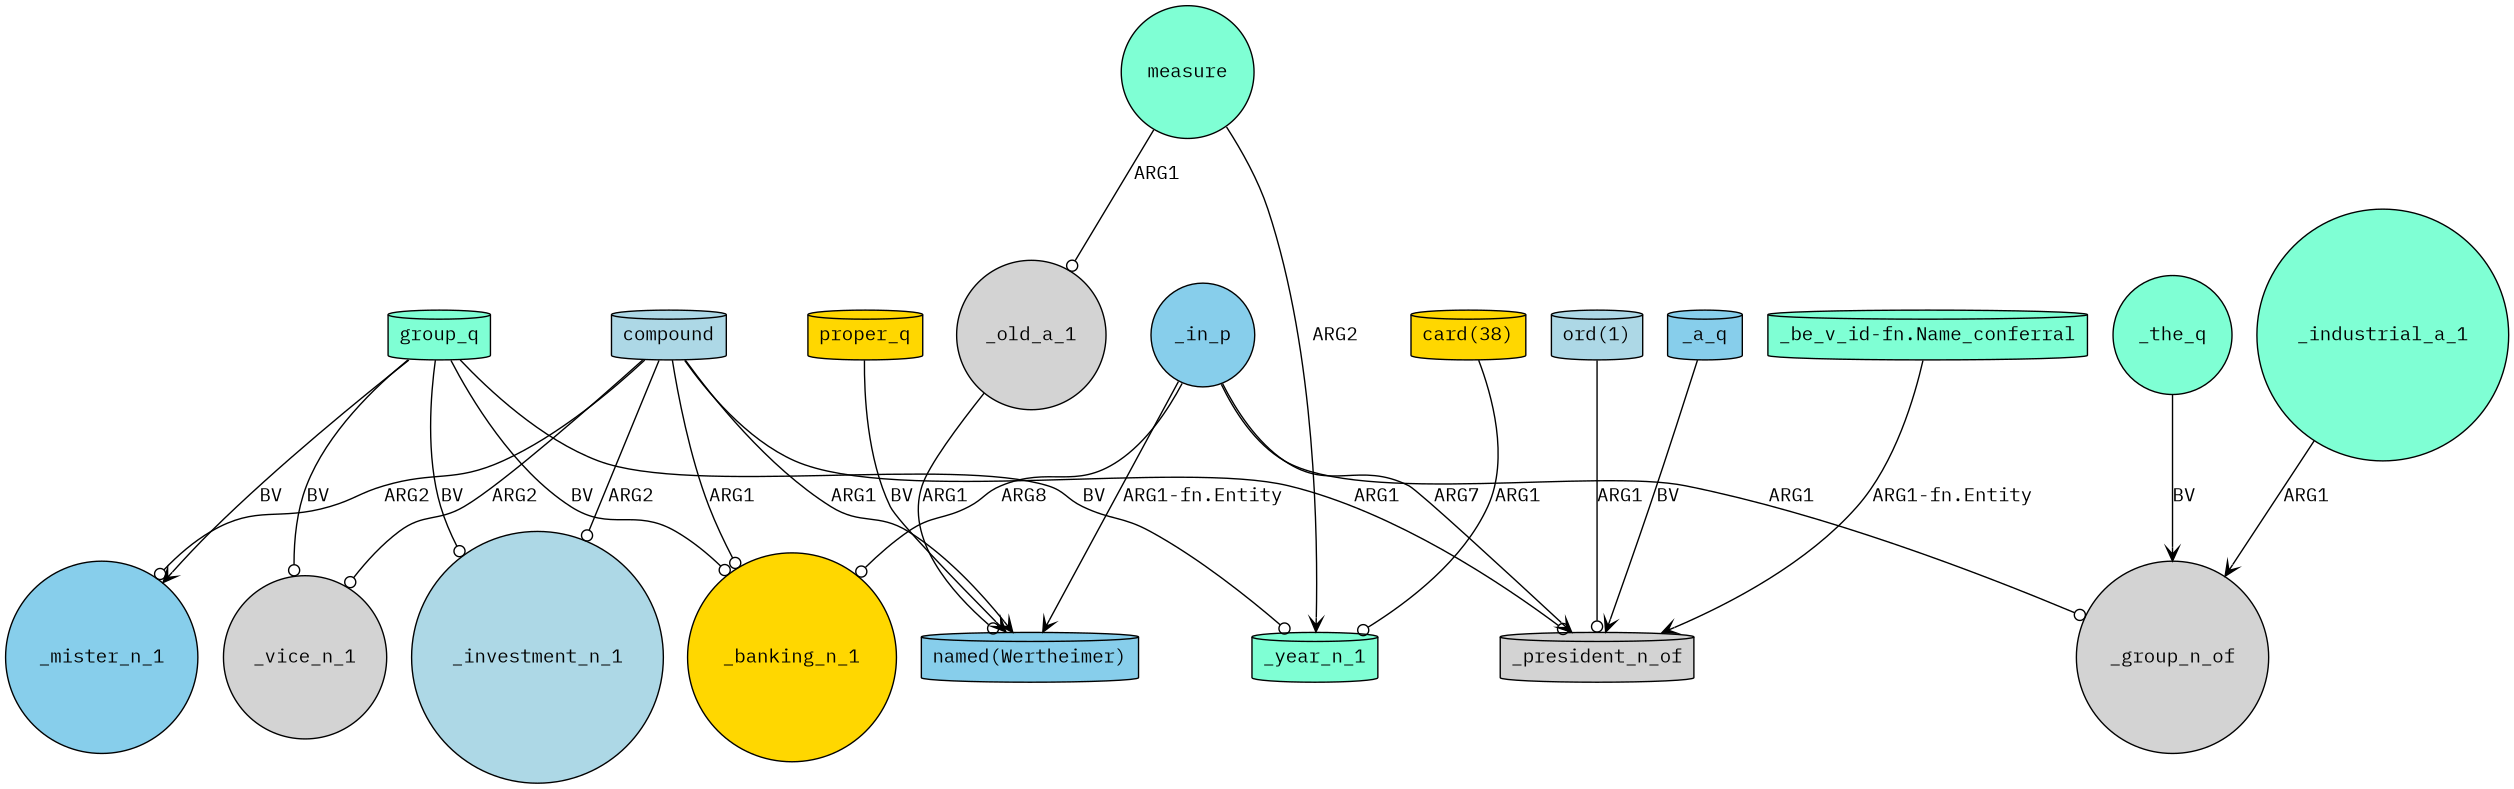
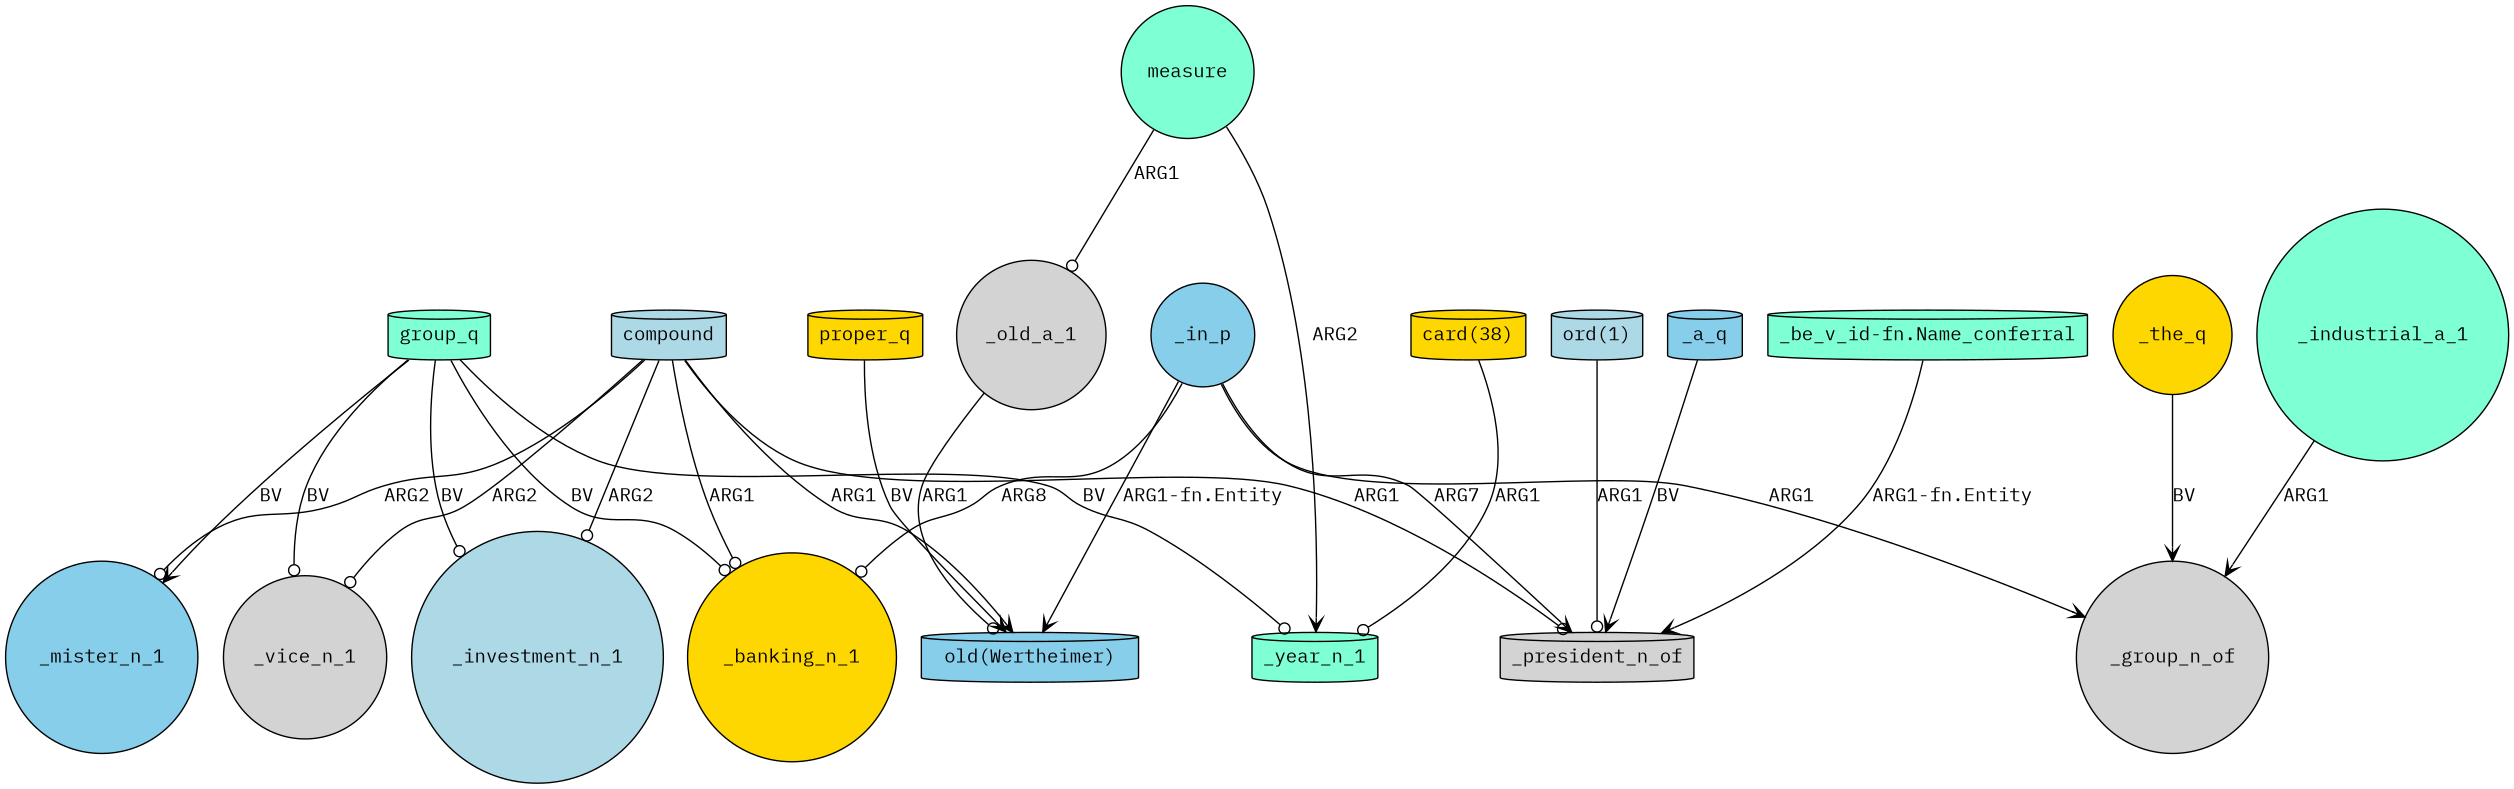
  digraph {
    fontname="IBM Plex Mono"
    node [fillcolor=aquamarine fontname="IBM Plex Mono" shape=cylinder style=filled]
    edge [arrowhead=odot fontname="IBM Plex Mono"]
    compound [fillcolor=lightblue]
    _mister_n_1 [fillcolor=skyblue shape=circle]
    _investment_n_1 [fillcolor=lightblue shape=circle]
-   "named(Wertheimer)" [fillcolor=skyblue]
+   "named(Wertheimer)" [fillcolor=skyblue label="old(Wertheimer)"]
    _president_n_of [fillcolor=lightgrey]
    _vice_n_1 [fillcolor=lightgrey shape=circle]
    _banking_n_1 [fillcolor=gold shape=circle]
    proper_q [fillcolor=gold]
    _in_p [fillcolor=skyblue shape=circle]
    _group_n_of [fillcolor=lightgrey shape=circle]
    "ord(1)" [fillcolor=lightblue]
    n12 [label=group_q]
    _year_n_1
    measure [shape=circle]
    _old_a_1 [fillcolor=lightgrey shape=circle]
    _a_q [fillcolor=skyblue]
-   _the_q [shape=circle]
+   _the_q [fillcolor=gold shape=circle]
    "card(38)" [fillcolor=gold]
    "_be_v_id-fn.Name_conferral"
    _industrial_a_1 [shape=circle]
    compound -> _mister_n_1 [label=ARG2]
    compound -> _investment_n_1 [label=ARG2]
    compound -> "named(Wertheimer)" [arrowhead=vee label=ARG1]
    compound -> _president_n_of [label=ARG1]
    compound -> _vice_n_1 [label=ARG2]
    compound -> _banking_n_1 [label=ARG1]
    proper_q -> "named(Wertheimer)" [arrowhead=vee label=BV]
    _in_p -> "named(Wertheimer)" [arrowhead=vee label="ARG1-fn.Entity"]
    _in_p -> _president_n_of [arrowhead=vee label=ARG7]
    _in_p -> _banking_n_1 [label=ARG8]
-   _in_p -> _group_n_of [label=ARG1]
+   _in_p -> _group_n_of [arrowhead=vee label=ARG1]
    "ord(1)" -> _president_n_of [label=ARG1]
    n12 -> _mister_n_1 [arrowhead=vee label=BV]
    n12 -> _investment_n_1 [label=BV]
    n12 -> _vice_n_1 [label=BV]
    n12 -> _banking_n_1 [label=BV]
    n12 -> _year_n_1 [label=BV]
    measure -> _year_n_1 [arrowhead=vee label=ARG2]
    measure -> _old_a_1 [label=ARG1]
    _old_a_1 -> "named(Wertheimer)" [label=ARG1]
    _a_q -> _president_n_of [arrowhead=vee label=BV]
    _the_q -> _group_n_of [arrowhead=vee label=BV]
    "card(38)" -> _year_n_1 [label=ARG1]
    "_be_v_id-fn.Name_conferral" -> _president_n_of [arrowhead=vee label="ARG1-fn.Entity"]
    _industrial_a_1 -> _group_n_of [arrowhead=vee label=ARG1]
  }
